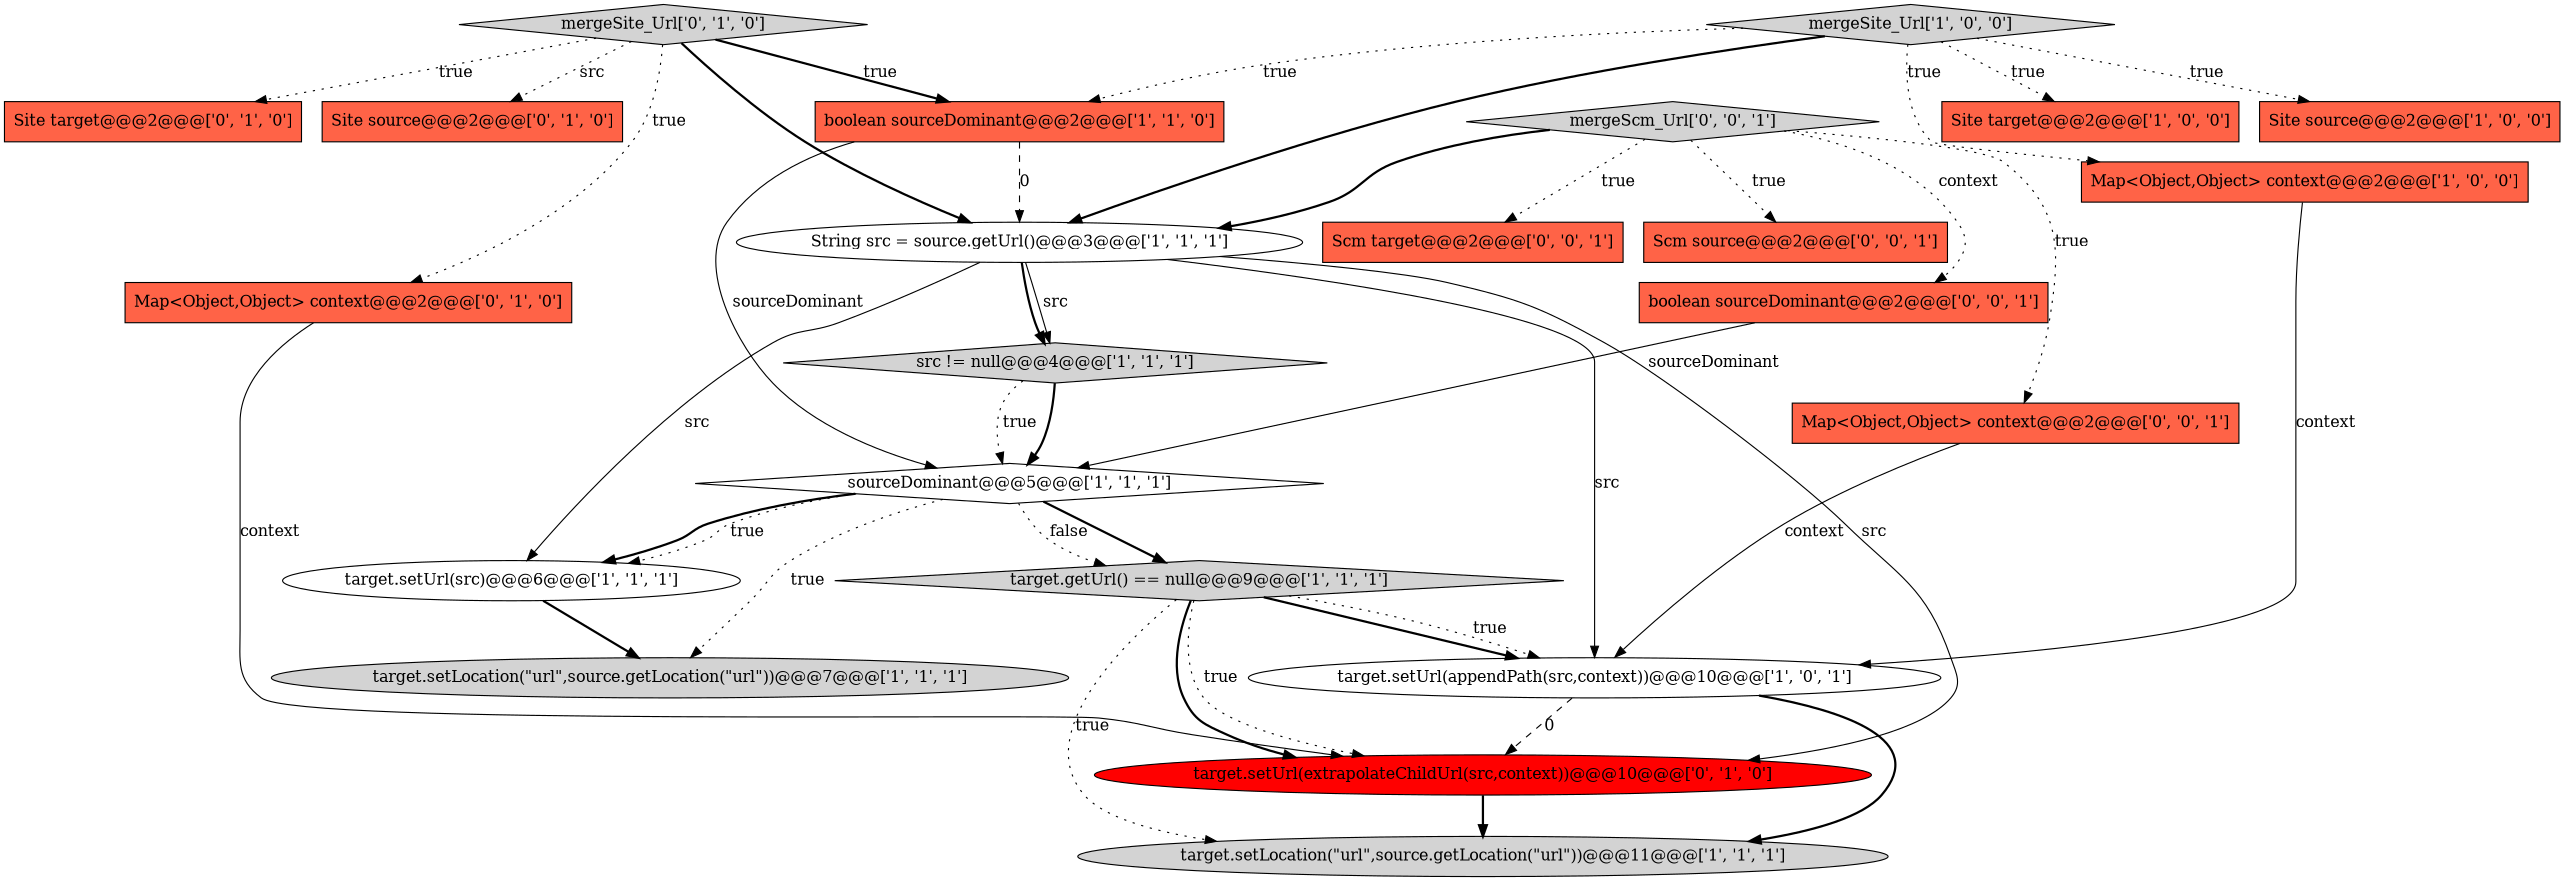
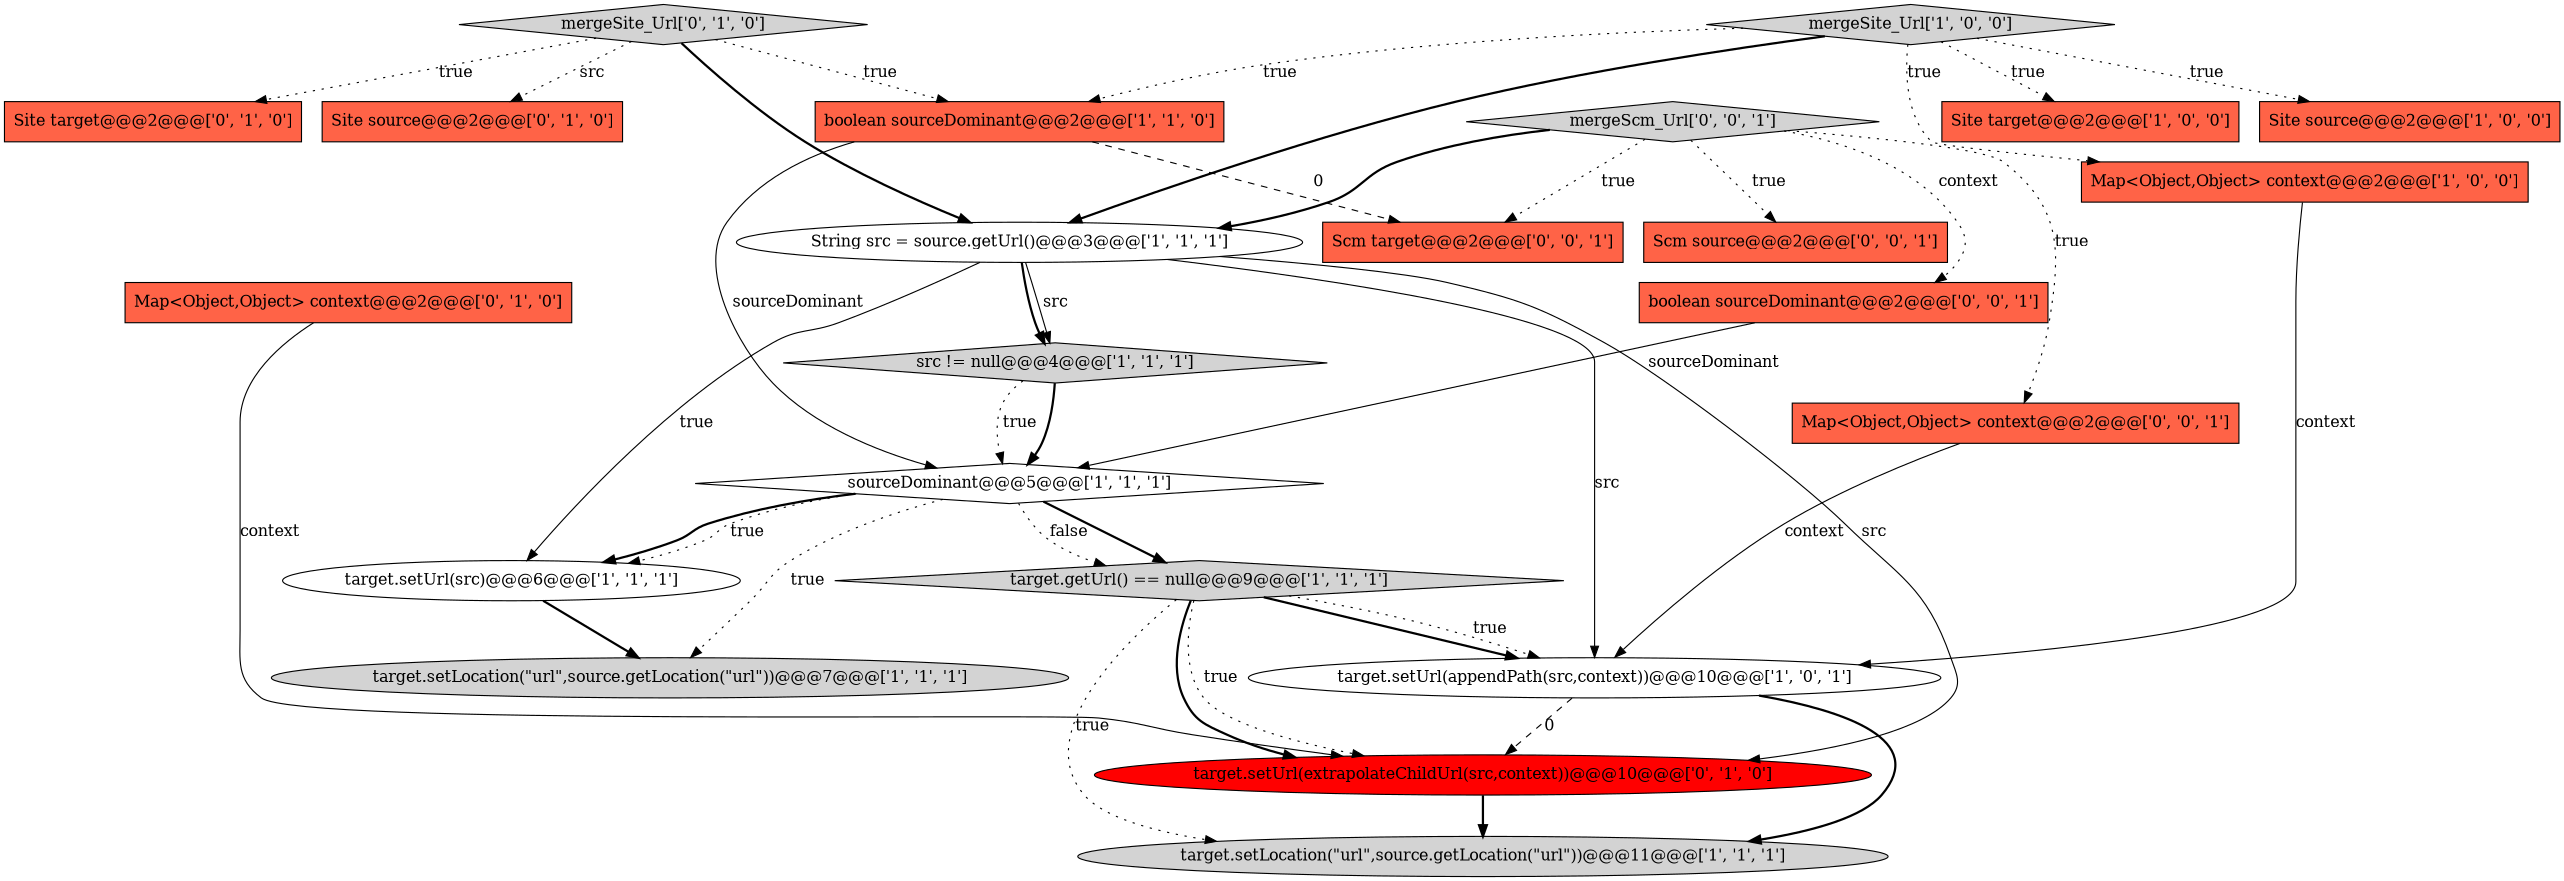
  digraph {
    node [fillcolor=tomato shape=box style=filled]
    edge [style=dotted]
    n1 [label="Scm target@@@2@@@['0', '0', '1']"]
    n2 [fillcolor=lightgray label="mergeSite_Url['0', '1', '0']" shape=diamond]
    n3 [label="Site target@@@2@@@['0', '1', '0']"]
    n4 [label="Map<Object,Object> context@@@2@@@['0', '1', '0']"]
    n5 [label="boolean sourceDominant@@@2@@@['1', '1', '0']"]
    n6 [fillcolor=white label="String src = source.getUrl()@@@3@@@['1', '1', '1']" shape=ellipse]
    n7 [label="Site source@@@2@@@['0', '1', '0']"]
    n8 [fillcolor=red label="target.setUrl(extrapolateChildUrl(src,context))@@@10@@@['0', '1', '0']" shape=ellipse]
    n9 [fillcolor=white label="sourceDominant@@@5@@@['1', '1', '1']" shape=diamond]
    n10 [fillcolor=white label="target.setUrl(appendPath(src,context))@@@10@@@['1', '0', '1']" shape=ellipse]
    n11 [fillcolor=white label="target.setUrl(src)@@@6@@@['1', '1', '1']" shape=ellipse]
    n12 [fillcolor=lightgray label="src != null@@@4@@@['1', '1', '1']" shape=diamond]
    n13 [fillcolor=lightgray label="target.setLocation(\"url\",source.getLocation(\"url\"))@@@7@@@['1', '1', '1']" shape=ellipse]
    n14 [fillcolor=lightgray label="target.setLocation(\"url\",source.getLocation(\"url\"))@@@11@@@['1', '1', '1']" shape=ellipse]
    n15 [label="Map<Object,Object> context@@@2@@@['0', '0', '1']"]
    n16 [label="Map<Object,Object> context@@@2@@@['1', '0', '0']"]
    n17 [fillcolor=lightgray label="target.getUrl() == null@@@9@@@['1', '1', '1']" shape=diamond]
    n18 [label="Scm source@@@2@@@['0', '0', '1']"]
    n19 [fillcolor=lightgray label="mergeSite_Url['1', '0', '0']" shape=diamond]
    n20 [label="Site target@@@2@@@['1', '0', '0']"]
    n21 [label="Site source@@@2@@@['1', '0', '0']"]
    n22 [label="boolean sourceDominant@@@2@@@['0', '0', '1']"]
    n23 [fillcolor=lightgray label="mergeScm_Url['0', '0', '1']" shape=diamond]
    n2 -> n3 [label=true]
-   n2 -> n4 [label=true]
-   n2 -> n5 [label=true style=bold]
+   n2 -> n5 [label=true]
    n2 -> n6 [style=bold]
    n2 -> n7 [label=src]
    n4 -> n8 [label=context style=solid]
-   n5 -> n6 [label=0 style=dashed]
+   n5 -> n1 [label=0 style=dashed]
    n5 -> n9 [label=sourceDominant style=solid]
    n6 -> n8 [label=src style=solid]
    n6 -> n10 [label=src style=solid]
-   n6 -> n11 [label=src style=solid]
+   n6 -> n11 [label=true style=solid]
    n6 -> n12 [label=src style=solid]
    n6 -> n12 [style=bold]
    n8 -> n14 [style=bold]
    n9 -> n11 [label=true]
    n9 -> n11 [style=bold]
    n9 -> n13 [label=true]
    n9 -> n17 [style=bold]
    n9 -> n17 [label=false]
    n10 -> n8 [label=0 style=dashed]
    n10 -> n14 [style=bold]
    n11 -> n13 [style=bold]
    n12 -> n9 [style=bold]
    n12 -> n9 [label=true]
    n15 -> n10 [label=context style=solid]
    n16 -> n10 [label=context style=solid]
    n17 -> n8 [label=true]
    n17 -> n8 [style=bold]
    n17 -> n10 [style=bold]
    n17 -> n10 [label=true]
    n17 -> n14 [label=true]
    n19 -> n5 [label=true]
    n19 -> n6 [style=bold]
    n19 -> n16 [label=true]
    n19 -> n20 [label=true]
    n19 -> n21 [label=true]
    n22 -> n9 [label=sourceDominant style=solid]
    n23 -> n1 [label=true]
    n23 -> n6 [style=bold]
    n23 -> n15 [label=true]
    n23 -> n18 [label=true]
    n23 -> n22 [label=context]
  }
